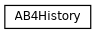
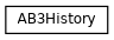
  digraph {
    rankdir=LR
-   n1 [color=black fillcolor=white fontname=Helvetica fontsize=10 height=0.2 label=AB4History shape=record style=filled width=0.4]
+   n1 [color=black fillcolor=white fontname=Helvetica fontsize=10 height=0.2 label=AB3History shape=record style=filled width=0.4]
  }
